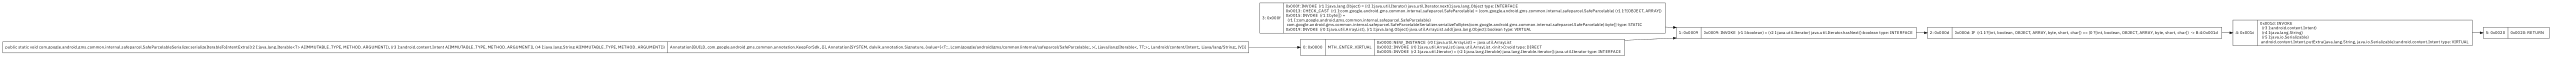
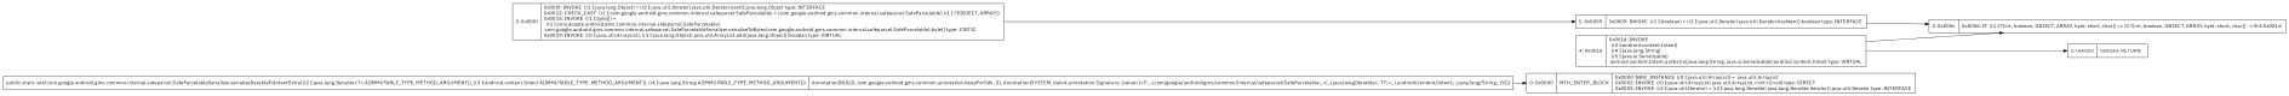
  digraph {
    fontname="IBM Plex Sans"
    rankdir=LR
    node [fontname="IBM Plex Sans" shape=record]
    edge [fontname="IBM Plex Sans"]
-   n1 [label="{0\:\ 0x0000|MTH_ENTER_VIRTUAL\l|0x0000: NEW_INSTANCE  (r0 I:java.util.ArrayList) =  java.util.ArrayList \l0x0002: INVOKE  (r0 I:java.util.ArrayList) java.util.ArrayList.\<init\>():void type: DIRECT \l0x0005: INVOKE  (r2 I:java.util.Iterator) = (r2 I:java.lang.Iterable) java.lang.Iterable.iterator():java.util.Iterator type: INTERFACE \l}"]
+   n1 [label="{0\:\ 0x0000|MTH_ENTER_BLOCK\l|0x0000: NEW_INSTANCE  (r0 I:java.util.ArrayList) =  java.util.ArrayList \l0x0002: INVOKE  (r0 I:java.util.ArrayList) java.util.ArrayList.\<init\>():void type: DIRECT \l0x0005: INVOKE  (r2 I:java.util.Iterator) = (r2 I:java.lang.Iterable) java.lang.Iterable.iterator():java.util.Iterator type: INTERFACE \l}"]
    n2 [label="{1\:\ 0x0009|0x0009: INVOKE  (r1 I:boolean) = (r2 I:java.util.Iterator) java.util.Iterator.hasNext():boolean type: INTERFACE \l}"]
    n3 [label="{2\:\ 0x000d|0x000d: IF  (r1 I:?[int, boolean, OBJECT, ARRAY, byte, short, char]) == (0 ?[int, boolean, OBJECT, ARRAY, byte, short, char])  \-\> B:4:0x001d \l}"]
    n4 [label="{4\:\ 0x001d|0x001d: INVOKE  \l  (r3 I:android.content.Intent)\l  (r4 I:java.lang.String)\l  (r5 I:java.io.Serializable)\l android.content.Intent.putExtra(java.lang.String, java.io.Serializable):android.content.Intent type: VIRTUAL \l}"]
    n5 [label="{3\:\ 0x000f|0x000f: INVOKE  (r1 I:java.lang.Object) = (r2 I:java.util.Iterator) java.util.Iterator.next():java.lang.Object type: INTERFACE \l0x0013: CHECK_CAST  (r1 I:com.google.android.gms.common.internal.safeparcel.SafeParcelable) = (com.google.android.gms.common.internal.safeparcel.SafeParcelable) (r1 I:?[OBJECT, ARRAY]) \l0x0015: INVOKE  (r1 I:byte[]) = \l  (r1 I:com.google.android.gms.common.internal.safeparcel.SafeParcelable)\l com.google.android.gms.common.internal.safeparcel.SafeParcelableSerializer.serializeToBytes(com.google.android.gms.common.internal.safeparcel.SafeParcelable):byte[] type: STATIC \l0x0019: INVOKE  (r0 I:java.util.ArrayList), (r1 I:java.lang.Object) java.util.ArrayList.add(java.lang.Object):boolean type: VIRTUAL \l}"]
    n6 [label="{5\:\ 0x0020|0x0020: RETURN   \l}"]
    n7 [label="{public static void com.google.android.gms.common.internal.safeparcel.SafeParcelableSerializer.serializeIterableToIntentExtra((r2 I:java.lang.Iterable\<T\> A[IMMUTABLE_TYPE, METHOD_ARGUMENT]), (r3 I:android.content.Intent A[IMMUTABLE_TYPE, METHOD_ARGUMENT]), (r4 I:java.lang.String A[IMMUTABLE_TYPE, METHOD_ARGUMENT]))  | Annotation[BUILD, com.google.android.gms.common.annotation.KeepForSdk, \{\}], Annotation[SYSTEM, dalvik.annotation.Signature, \{value=[\<T::, Lcom\/google\/android\/gms\/common\/internal\/safeparcel\/SafeParcelable;, \>(, Ljava\/lang\/Iterable\<, TT;\>;, Landroid\/content\/Intent;, Ljava\/lang\/String;, )V]\}]\l}"]
-   n1 -> n2
    n2 -> n3
-   n3 -> n4
+   n4 -> n3
    n4 -> n6
    n5 -> n2
    n7 -> n1
  }
